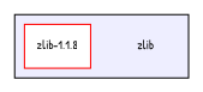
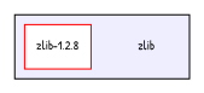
  digraph {
    compound=true
    fontname="Patrick Hand"
    node [fontname="Patrick Hand" fontsize=10]
    n1 [label=zlib shape=plaintext]
-   n2 [color=red fillcolor=white label="zlib-1.1.8" shape=box style=filled]
+   n2 [color=red fillcolor=white label="zlib-1.2.8" shape=box style=filled]
    subgraph cluster_1 {
      bgcolor="#eeeeff"
      pencolor=black
      n1
      n2
    }
  }
